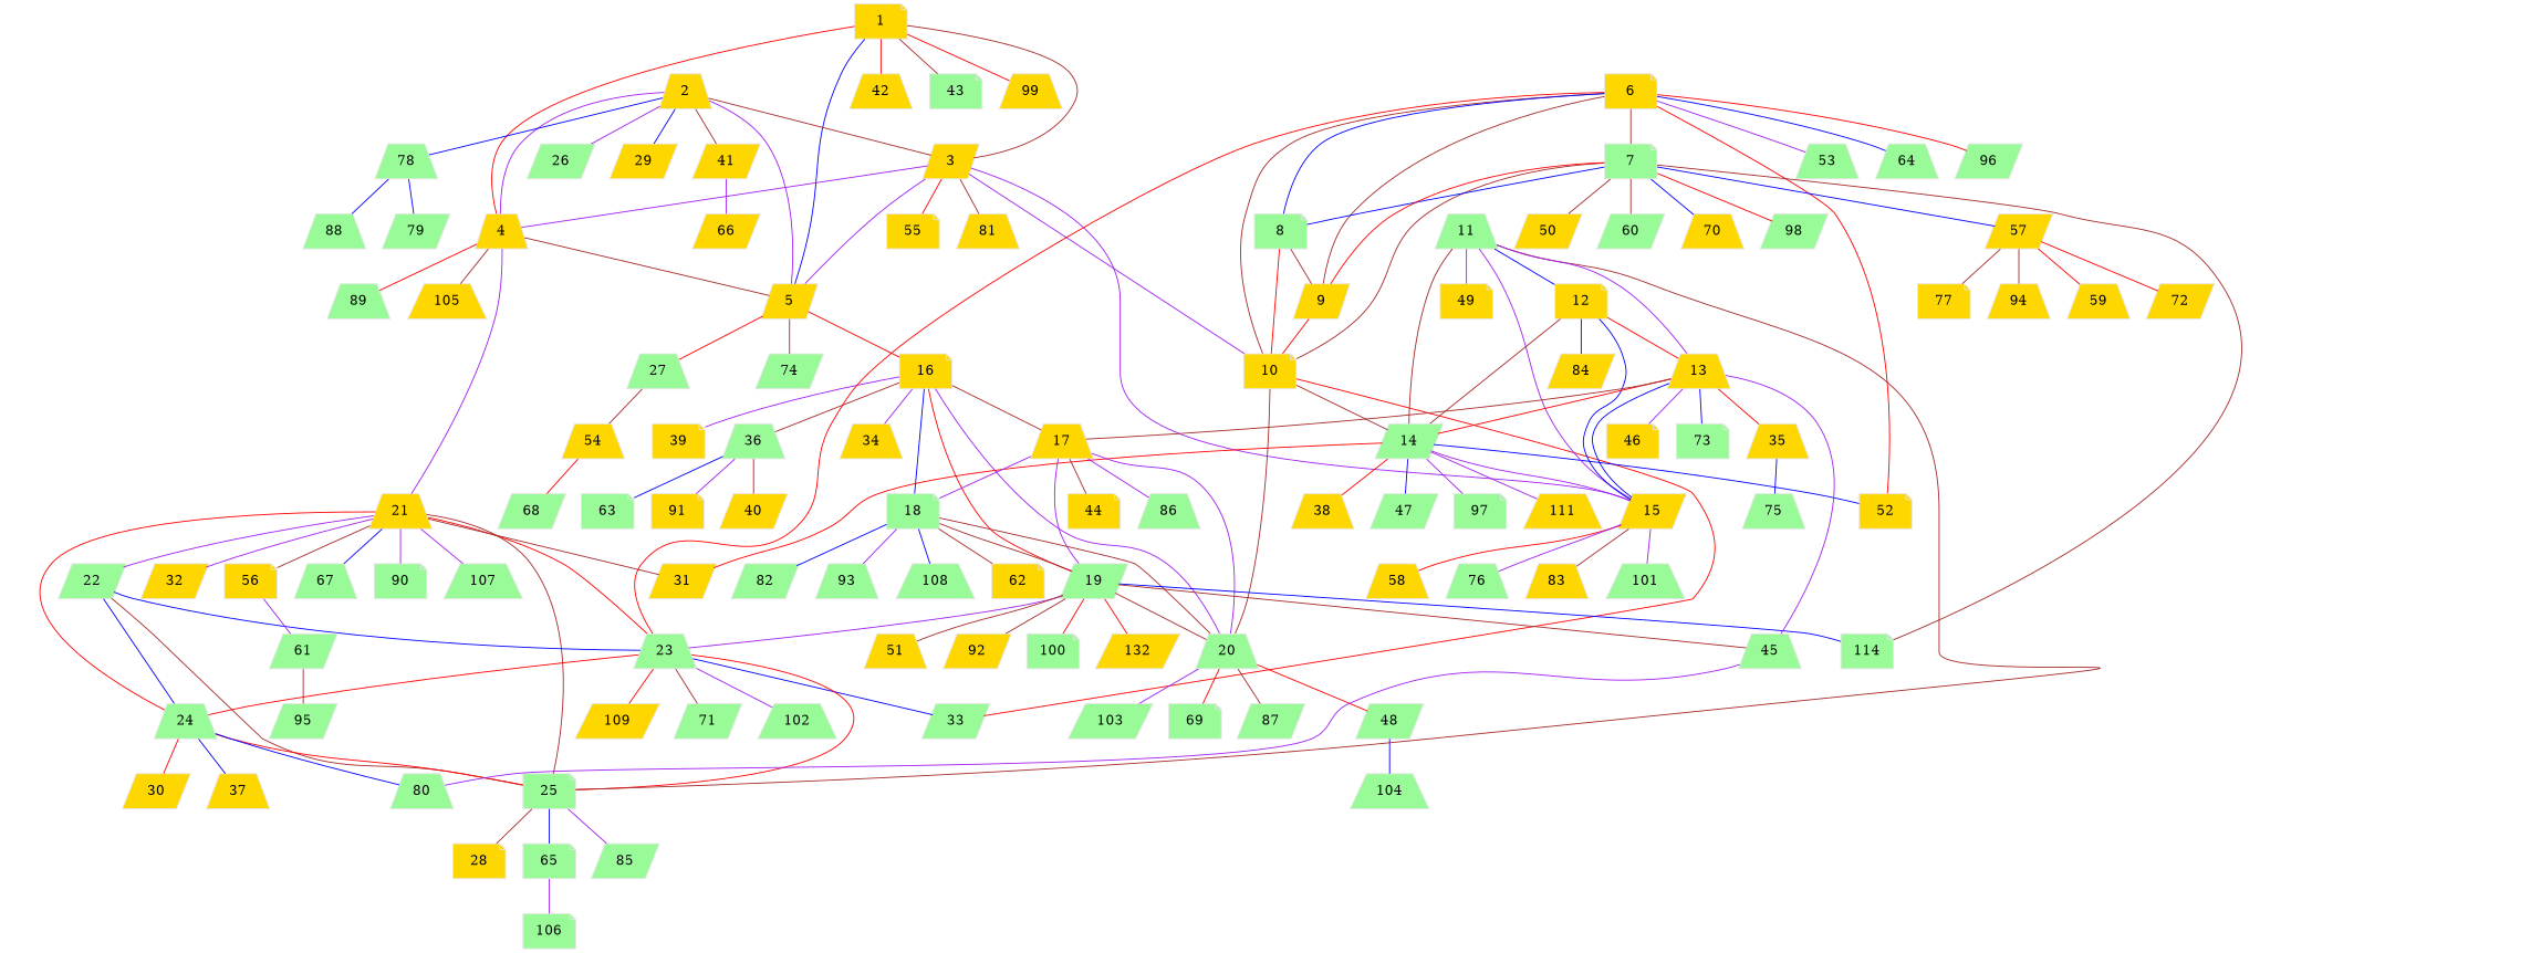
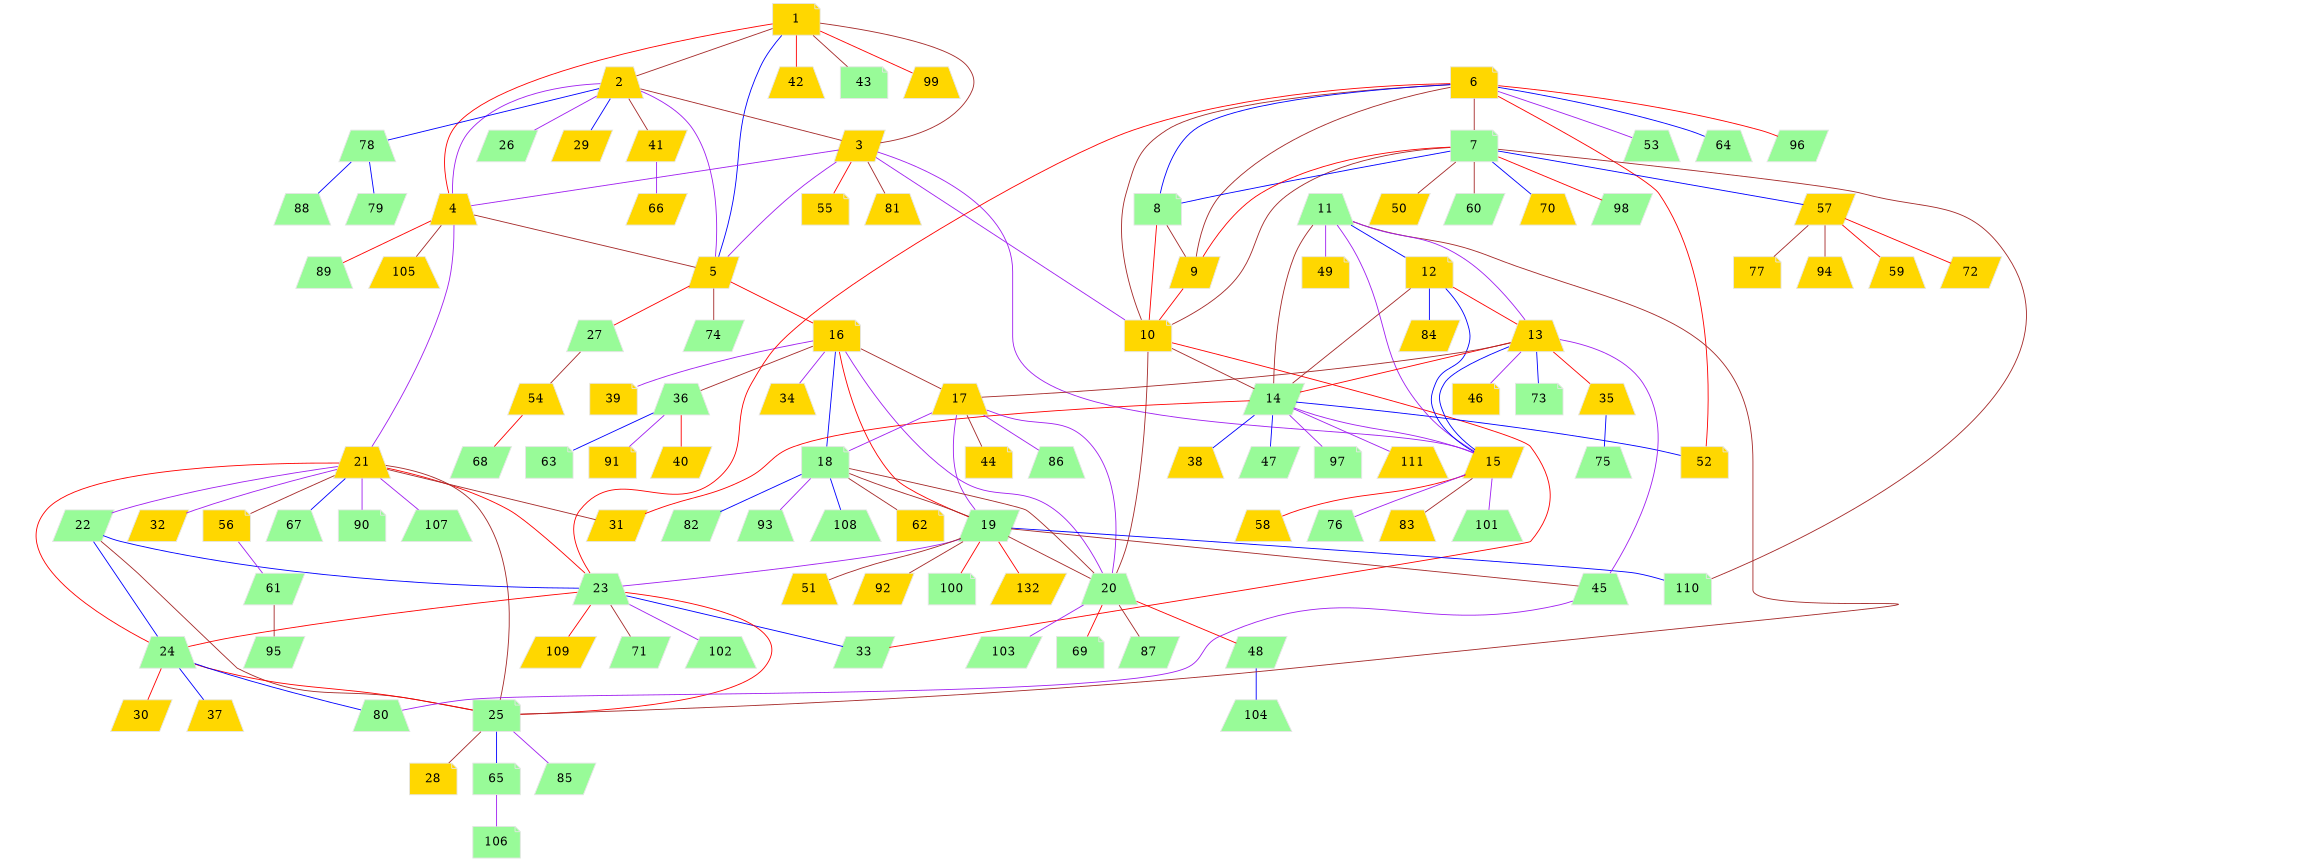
  graph {
    node [color=gray90 fillcolor=palegreen shape=trapezium style=filled]
    edge [color=brown]
    1 [fillcolor=gold shape=note]
    2 [fillcolor=gold]
    3 [fillcolor=gold shape=parallelogram]
    4 [fillcolor=gold]
    5 [fillcolor=gold shape=parallelogram]
    42 [fillcolor=gold]
    43 [shape=note]
    99 [fillcolor=gold]
    26 [shape=parallelogram]
    29 [fillcolor=gold shape=parallelogram]
    41 [fillcolor=gold shape=parallelogram]
    78
    10 [fillcolor=gold shape=note]
    15 [fillcolor=gold shape=parallelogram]
    55 [fillcolor=gold shape=note]
    81 [fillcolor=gold]
    21 [fillcolor=gold]
    89
    105 [fillcolor=gold]
    16 [fillcolor=gold shape=note]
    27
    74 [shape=parallelogram]
    66 [fillcolor=gold shape=parallelogram]
    79 [shape=parallelogram]
    88
    14 [shape=parallelogram]
    20
    33 [shape=parallelogram]
    58 [fillcolor=gold]
    76
    83 [fillcolor=gold]
    101
    23
    25 [shape=note]
    31 [fillcolor=gold shape=parallelogram]
    22 [shape=parallelogram]
    24
    32 [fillcolor=gold shape=parallelogram]
    56 [fillcolor=gold shape=note]
    67
    90 [shape=note]
    107
    17 [fillcolor=gold]
    18 [shape=note]
    19 [shape=parallelogram]
    34 [fillcolor=gold]
    36
    39 [fillcolor=gold shape=note]
    54 [fillcolor=gold]
    6 [fillcolor=gold shape=note]
    7 [shape=note]
    8 [shape=note]
    9 [fillcolor=gold shape=parallelogram]
    52 [fillcolor=gold shape=note]
    53
    64
    96 [shape=parallelogram]
    50 [fillcolor=gold shape=parallelogram]
    57 [fillcolor=gold shape=parallelogram]
    60 [shape=parallelogram]
    70 [fillcolor=gold]
    98 [shape=parallelogram]
-   110 [shape=note label=114]
+   110 [shape=note]
    71 [shape=parallelogram]
    102
    109 [fillcolor=gold shape=parallelogram]
    59 [fillcolor=gold]
    72 [fillcolor=gold shape=parallelogram]
    77 [fillcolor=gold shape=note]
    94 [fillcolor=gold]
    38 [fillcolor=gold]
    47 [shape=parallelogram]
    97 [shape=note]
    111 [fillcolor=gold]
    48 [shape=parallelogram]
    69 [shape=note]
    87 [shape=parallelogram]
    103 [shape=parallelogram]
    11
    12 [fillcolor=gold shape=note]
    13 [fillcolor=gold]
    49 [fillcolor=gold shape=note]
    84 [fillcolor=gold shape=parallelogram]
    35 [fillcolor=gold]
    45
    46 [fillcolor=gold shape=note]
    73 [shape=note]
    28 [fillcolor=gold shape=note]
    65 [shape=note]
    85 [shape=parallelogram]
    44 [fillcolor=gold shape=note]
    86
    75
    80
    62 [fillcolor=gold shape=note]
    82 [shape=parallelogram]
    93
    108
    51 [fillcolor=gold]
    92 [fillcolor=gold shape=parallelogram]
    100 [shape=note]
    n102 [fillcolor=gold label=132 shape=parallelogram]
    40 [fillcolor=gold shape=parallelogram]
    63 [shape=note]
    91 [fillcolor=gold shape=note]
    104
    30 [fillcolor=gold shape=parallelogram]
    37 [fillcolor=gold]
    61 [shape=parallelogram]
    106 [shape=note]
    68 [shape=parallelogram]
    95 [shape=parallelogram]
+   1 -- 2
    1 -- 3
    1 -- 4 [color=red]
    1 -- 5 [color=blue]
    1 -- 42 [color=red]
    1 -- 43
    1 -- 99 [color=red]
    2 -- 3
    2 -- 4 [color=purple]
    2 -- 5 [color=purple]
    2 -- 26 [color=purple]
    2 -- 29 [color=blue]
    2 -- 41
    2 -- 78 [color=blue]
    3 -- 4 [color=purple]
    3 -- 5 [color=purple]
    3 -- 10 [color=purple]
    3 -- 15 [color=purple]
    3 -- 55 [color=red]
    3 -- 81
    4 -- 5
    4 -- 21 [color=purple]
    4 -- 89 [color=red]
    4 -- 105
    5 -- 16 [color=red]
    5 -- 27 [color=red]
    5 -- 74
    41 -- 66 [color=purple]
    78 -- 79 [color=blue]
    78 -- 88 [color=blue]
    10 -- 14
    10 -- 20
    10 -- 33 [color=red]
    15 -- 58 [color=red]
    15 -- 76 [color=purple]
    15 -- 83
    15 -- 101 [color=purple]
    21 -- 23 [color=red]
    21 -- 25
    21 -- 31
    21 -- 22 [color=purple]
    21 -- 24 [color=red]
    21 -- 32 [color=purple]
    21 -- 56
    21 -- 67 [color=blue]
    21 -- 90 [color=purple]
    21 -- 107 [color=purple]
    16 -- 20 [color=purple]
    16 -- 17
    16 -- 18 [color=blue]
    16 -- 19 [color=red]
    16 -- 34 [color=purple]
    16 -- 36
    16 -- 39 [color=purple]
    27 -- 54
    14 -- 15 [color=purple]
    14 -- 31 [color=red]
    14 -- 52 [color=blue]
-   14 -- 38 [color=red]
+   14 -- 38 [color=blue]
    14 -- 47 [color=blue]
    14 -- 97 [color=purple]
    14 -- 111 [color=purple]
    20 -- 48 [color=red]
    20 -- 69 [color=red]
    20 -- 87
    20 -- 103 [color=purple]
    23 -- 33 [color=blue]
    23 -- 25 [color=red]
    23 -- 24 [color=red]
    23 -- 71
    23 -- 102 [color=purple]
    23 -- 109 [color=red]
    25 -- 28
    25 -- 65 [color=blue]
    25 -- 85 [color=purple]
    22 -- 23 [color=blue]
    22 -- 25
    22 -- 24 [color=blue]
    24 -- 25 [color=red]
    24 -- 80 [color=blue]
    24 -- 30 [color=red]
    24 -- 37 [color=blue]
    56 -- 61 [color=purple]
    17 -- 20 [color=purple]
    17 -- 18 [color=purple]
    17 -- 19 [color=purple]
    17 -- 44
    17 -- 86 [color=purple]
    18 -- 20
    18 -- 19
    18 -- 62
    18 -- 82 [color=blue]
    18 -- 93 [color=purple]
    18 -- 108 [color=blue]
    19 -- 20
    19 -- 23 [color=purple]
    19 -- 110 [color=blue]
    19 -- 45
    19 -- 51
    19 -- 92
    19 -- 100 [color=red]
    19 -- n102 [color=red]
    36 -- 40 [color=red]
    36 -- 63 [color=blue]
    36 -- 91 [color=purple]
    54 -- 68 [color=red]
    6 -- 10
    6 -- 23 [color=red]
    6 -- 7
    6 -- 8 [color=blue]
    6 -- 9
    6 -- 52 [color=red]
    6 -- 53 [color=purple]
    6 -- 64 [color=blue]
    6 -- 96 [color=red]
    7 -- 10
    7 -- 8 [color=blue]
    7 -- 9 [color=red]
    7 -- 50
    7 -- 57 [color=blue]
    7 -- 60
    7 -- 70 [color=blue]
    7 -- 98 [color=red]
    7 -- 110
    8 -- 10 [color=red]
    8 -- 9
    9 -- 10 [color=red]
    57 -- 59 [color=red]
    57 -- 72 [color=red]
    57 -- 77
    57 -- 94
    48 -- 104 [color=blue]
    11 -- 15 [color=purple]
    11 -- 14
    11 -- 25
    11 -- 12 [color=blue]
    11 -- 13 [color=purple]
    11 -- 49 [color=purple]
    12 -- 15 [color=blue]
    12 -- 14
    12 -- 13 [color=red]
    12 -- 84 [color=blue]
    13 -- 15 [color=blue]
    13 -- 14 [color=red]
    13 -- 17
    13 -- 35 [color=red]
    13 -- 45 [color=purple]
    13 -- 46 [color=purple]
    13 -- 73 [color=blue]
    35 -- 75 [color=blue]
    45 -- 80 [color=purple]
    65 -- 106 [color=purple]
    61 -- 95
  }
